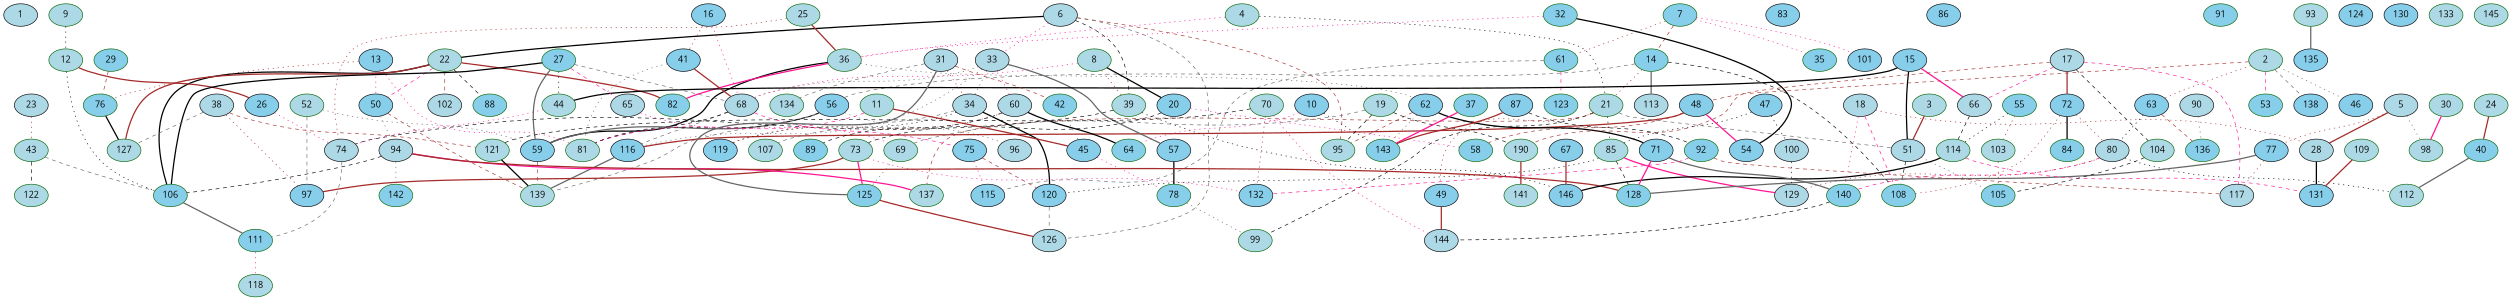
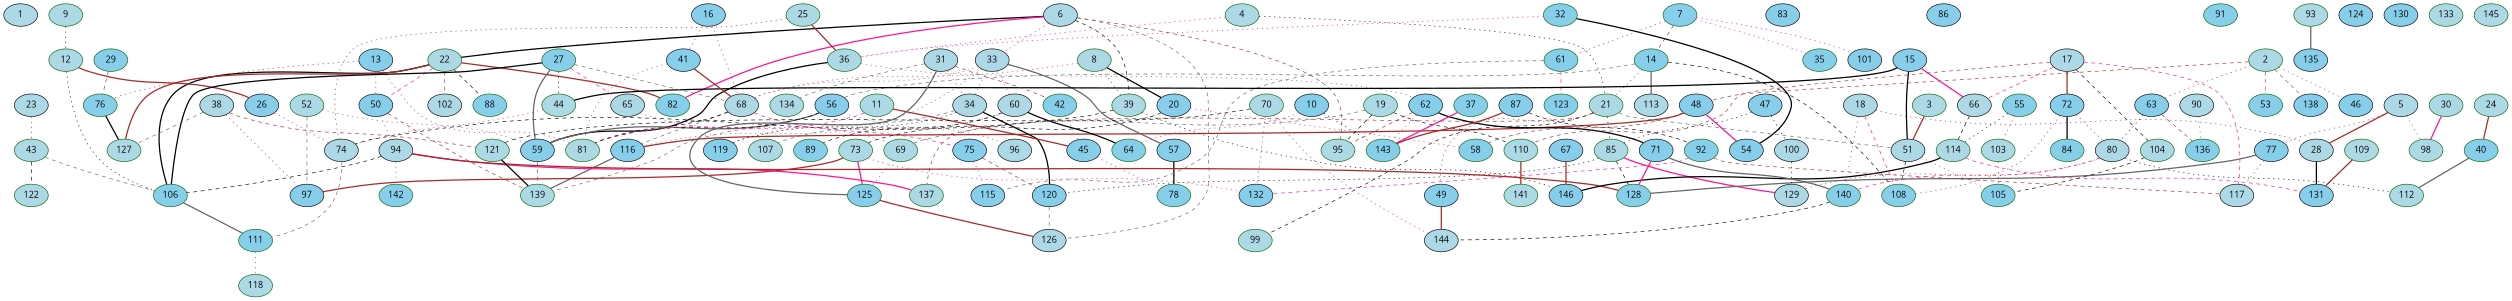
  graph {
    fontname="Open Sans"
    node [color=darkgreen fillcolor=skyblue fontname="Open Sans" style=filled]
    edge [color=brown fontname="Open Sans" style=dotted]
    1 [color=black fillcolor=lightblue]
    2 [fillcolor=lightblue]
    46 [color=black]
    48 [color=black]
    53
    63 [color=black]
    138 [color=black]
    58
    54 [color=black]
    116 [color=black]
    80 [color=black fillcolor=lightblue]
    136
    3 [fillcolor=lightblue]
    51 [color=black fillcolor=lightblue]
    108
    105
    4 [fillcolor=lightblue]
    21 [fillcolor=lightblue]
    36 [fillcolor=lightblue]
    49 [color=black]
    85 [fillcolor=lightblue]
    99 [fillcolor=lightblue]
    137 [fillcolor=lightblue]
    59 [color=black]
    62 [color=black]
    5 [color=black fillcolor=lightblue]
    28 [color=black fillcolor=lightblue]
    77 [color=black]
    98 [fillcolor=lightblue]
    131 [color=black]
    117 [color=black fillcolor=lightblue]
    128
    6 [color=black fillcolor=lightblue]
    22 [fillcolor=lightblue]
    33 [color=black fillcolor=lightblue]
    39 [fillcolor=lightblue]
    82
    95 [fillcolor=lightblue]
    126 [color=black fillcolor=lightblue]
    106
    50 [color=black]
    88
    102 [color=black fillcolor=lightblue]
    127 [fillcolor=lightblue]
    68 [color=black fillcolor=lightblue]
    34 [color=black fillcolor=lightblue]
    57 [color=black]
    60 [color=black fillcolor=lightblue]
    74 [color=black fillcolor=lightblue]
    146 [color=black]
    7
    14
    35
    61
    101 [color=black]
    56 [color=black]
    113 [color=black fillcolor=lightblue]
    115 [color=black]
    123
    8 [fillcolor=lightblue]
    20 [color=black]
    73 [fillcolor=lightblue]
    81 [fillcolor=lightblue]
    75 [color=black]
    9 [fillcolor=lightblue]
    12 [fillcolor=lightblue]
    26 [color=black]
    10 [color=black]
    64
    143
    11 [fillcolor=lightblue]
    45 [color=black]
    78
    111
    13 [color=black]
    76
    139 [fillcolor=lightblue]
    94 [color=black fillcolor=lightblue]
    96 [color=black fillcolor=lightblue]
    15 [color=black]
    44 [fillcolor=lightblue]
    66 [color=black fillcolor=lightblue]
    114 [fillcolor=lightblue]
    16 [color=black]
    41 [color=black]
    17 [color=black fillcolor=lightblue]
    72 [color=black]
    104 [fillcolor=lightblue]
-   110 [fillcolor=lightblue label=190]
+   110 [fillcolor=lightblue]
    84
    141 [fillcolor=lightblue]
    18 [color=black fillcolor=lightblue]
    140
    144 [color=black fillcolor=lightblue]
    19 [fillcolor=lightblue]
    69 [fillcolor=lightblue]
    125
    97 [color=black]
    132 [color=black]
    120 [color=black]
    129 [color=black fillcolor=lightblue]
    23 [color=black fillcolor=lightblue]
    43 [fillcolor=lightblue]
    122 [fillcolor=lightblue]
    24 [fillcolor=lightblue]
    40
    112 [fillcolor=lightblue]
    25 [fillcolor=lightblue]
    27
    65 [color=black fillcolor=lightblue]
    29
    30 [fillcolor=lightblue]
    31 [color=black fillcolor=lightblue]
    42
    134 [fillcolor=lightblue]
    119 [color=black]
    32
    89
    107 [fillcolor=lightblue]
    71 [color=black]
    37
    38 [color=black fillcolor=lightblue]
    121 [fillcolor=lightblue]
    47 [color=black]
    100 [color=black fillcolor=lightblue]
    142
    52 [fillcolor=lightblue]
    103 [fillcolor=lightblue]
    55
    67 [color=black]
    70 [fillcolor=lightblue]
    118 [fillcolor=lightblue]
    83 [color=black]
    86 [color=black]
    87 [color=black]
    92
    90 [color=black fillcolor=lightblue]
    91
    93 [fillcolor=lightblue]
    135 [color=black]
    109 [fillcolor=lightblue]
    124 [color=black]
    130 [color=black]
    133 [fillcolor=lightblue]
    145 [fillcolor=lightblue]
    2 -- 46 [color=gray40]
    2 -- 48 [style=dashed]
    2 -- 53 [color=deeppink style=dashed]
    2 -- 63
    2 -- 138 [color=gray40 style=dashed]
    48 -- 58 [style=dashed]
    48 -- 54 [color=deeppink style=bold]
    48 -- 116 [style=bold]
    63 -- 80 [color=black]
    63 -- 136 [style=dashed]
    116 -- 139 [color=gray40 style=bold]
    80 -- 140 [color=deeppink style=dashed]
    80 -- 129
    80 -- 112 [color=black]
    3 -- 51 [style=bold]
    51 -- 108 [color=black style=dashed]
    51 -- 105 [color=gray40]
    4 -- 21 [color=black]
    4 -- 36 [color=deeppink]
    21 -- 51 [color=gray40 style=dashed]
    21 -- 49
    21 -- 85 [color=black]
    21 -- 99 [color=black style=dashed]
    21 -- 137 [style=dashed]
    36 -- 59 [color=black style=bold]
    36 -- 62 [color=gray40]
    49 -- 144 [style=bold]
    85 -- 128 [color=black style=dashed]
    85 -- 120 [color=black]
    85 -- 129 [color=deeppink style=bold]
    59 -- 139 [style=dashed]
    62 -- 95 [style=dashed]
    62 -- 143 [color=gray40]
    62 -- 71 [color=black style=bold]
    5 -- 28 [style=bold]
    5 -- 77
    5 -- 98 [color=gray40]
    28 -- 131 [color=black style=bold]
    77 -- 117
    77 -- 128 [color=gray40 style=bold]
    6 -- 22 [color=black style=bold]
    6 -- 33 [color=deeppink]
    6 -- 39 [color=black style=dashed]
-   36 -- 82 [color=deeppink style=bold]
+   6 -- 82 [color=deeppink style=bold]
    6 -- 95 [style=dashed]
    6 -- 126 [color=gray40 style=dashed]
    22 -- 82 [style=bold]
    22 -- 106 [color=black style=bold]
    22 -- 50 [color=deeppink style=dashed]
    22 -- 88 [color=black style=dashed]
    22 -- 102 [style=dashed]
    22 -- 127 [style=bold]
    33 -- 116 [color=gray40]
    33 -- 68 [color=gray40]
    33 -- 34 [color=gray40]
    33 -- 57 [color=gray40 style=bold]
    33 -- 60 [color=deeppink]
    39 -- 74 [color=black style=dashed]
    39 -- 146 [color=black]
    106 -- 111 [color=gray40 style=bold]
    50 -- 139 [style=dashed]
    50 -- 94 [color=gray40]
    68 -- 116 [color=gray40 style=dashed]
    68 -- 81 [color=black style=dashed]
    68 -- 75 [color=deeppink style=dashed]
    34 -- 139 [color=gray40 style=dashed]
    34 -- 120 [color=black style=bold]
    34 -- 119 [color=black]
    57 -- 78 [color=black style=bold]
    60 -- 64 [color=black style=bold]
    60 -- 119
    60 -- 89 [color=black style=dashed]
    60 -- 107 [color=gray40 style=dashed]
    74 -- 111 [color=gray40 style=dashed]
    7 -- 14 [style=dashed]
    7 -- 35 [color=deeppink]
    7 -- 61
    7 -- 101 [color=deeppink]
    14 -- 108 [color=black style=dashed]
    14 -- 21
    14 -- 56 [color=gray40 style=dashed]
    14 -- 113 [color=gray40 style=bold]
    61 -- 115 [color=gray40 style=dashed]
    61 -- 123 [color=deeppink style=dashed]
    56 -- 59 [color=gray40 style=bold]
    56 -- 81 [color=black style=dashed]
    56 -- 96 [color=gray40]
    8 -- 39
    8 -- 68 [color=deeppink]
    8 -- 20 [color=black style=bold]
    20 -- 58 [color=deeppink]
    20 -- 73 [color=black style=dashed]
    73 -- 125 [color=deeppink style=bold]
    73 -- 97 [style=bold]
    73 -- 132 [color=deeppink]
    75 -- 115 [color=deeppink]
    75 -- 120 [style=dashed]
    9 -- 12 [color=black]
    12 -- 106 [color=black]
    12 -- 26 [style=bold]
    26 -- 74 [color=deeppink]
    10 -- 64 [color=deeppink]
    10 -- 143 [color=black]
    11 -- 81 [color=deeppink style=dashed]
    11 -- 45 [style=bold]
    45 -- 78 [color=deeppink]
-   78 -- 99 [color=gray40]
    111 -- 118 [color=deeppink]
    13 -- 50 [color=deeppink]
    13 -- 81 [color=deeppink]
    13 -- 76
    76 -- 127 [color=black style=bold]
    94 -- 137 [color=deeppink style=bold]
    94 -- 128 [style=bold]
    94 -- 106 [color=black style=dashed]
    94 -- 142 [color=gray40]
    15 -- 51 [color=black style=bold]
    15 -- 44 [color=black style=bold]
    15 -- 66 [color=deeppink style=bold]
    44 -- 74 [color=deeppink]
    66 -- 114 [color=black style=dashed]
    114 -- 131 [color=deeppink style=dashed]
    114 -- 146 [color=black style=bold]
    16 -- 68 [color=deeppink]
    16 -- 41
    41 -- 68 [style=bold]
    41 -- 81 [color=gray40]
    17 -- 117 [color=deeppink style=dashed]
    17 -- 66 [color=deeppink style=dashed]
    17 -- 72 [style=bold]
    17 -- 104 [color=black style=dashed]
    17 -- 110 [style=dashed]
    72 -- 80
    72 -- 108
    72 -- 84 [color=black style=bold]
    104 -- 105 [color=black style=dashed]
    110 -- 141 [style=bold]
    18 -- 108 [color=deeppink style=dashed]
    18 -- 28
    18 -- 140 [color=deeppink]
    140 -- 144 [color=black style=dashed]
    19 -- 95 [color=black style=dashed]
    19 -- 110 [color=black style=dashed]
    19 -- 69 [color=gray40 style=dashed]
    69 -- 125 [color=gray40]
    125 -- 126 [style=bold]
    120 -- 126 [color=gray40 style=dashed]
    23 -- 43
    43 -- 106 [color=gray40 style=dashed]
    43 -- 122 [color=black style=dashed]
    24 -- 40 [style=bold]
    40 -- 112 [color=gray40 style=bold]
    25 -- 36 [style=bold]
    25 -- 74
    27 -- 59 [color=gray40 style=bold]
    27 -- 106 [color=black style=bold]
    27 -- 68 [color=gray40 style=dashed]
    27 -- 44 [color=black]
    27 -- 65 [color=deeppink style=dashed]
    65 -- 69 [color=deeppink]
    29 -- 76 [style=dashed]
    30 -- 98 [color=deeppink style=bold]
    31 -- 34
    31 -- 125 [color=gray40 style=bold]
    31 -- 42 [style=dashed]
    31 -- 134 [color=gray40 style=dashed]
    42 -- 45 [color=gray40]
    32 -- 54 [color=black style=bold]
    32 -- 36 [color=deeppink]
    71 -- 128 [color=deeppink style=bold]
    71 -- 140 [color=gray40 style=bold]
    37 -- 143 [color=deeppink style=bold]
    38 -- 127 [color=gray40 style=dashed]
    38 -- 97
    38 -- 121 [style=dashed]
    121 -- 139 [color=black style=bold]
    47 -- 85 [color=black]
    47 -- 100 [color=black]
    100 -- 129 [color=black]
    52 -- 59 [color=gray40]
    52 -- 97 [color=gray40 style=dashed]
    103 -- 105
    55 -- 114 [color=black]
    55 -- 103
    67 -- 146 [style=bold]
    70 -- 144 [color=deeppink]
    70 -- 132
    70 -- 121 [color=black style=dashed]
    87 -- 143 [style=bold]
    87 -- 92 [color=black style=dashed]
    92 -- 117 [style=dashed]
    92 -- 132 [color=deeppink style=dashed]
    90 -- 136 [color=gray40]
    93 -- 135 [color=gray40 style=bold]
    109 -- 131 [style=bold]
  }
